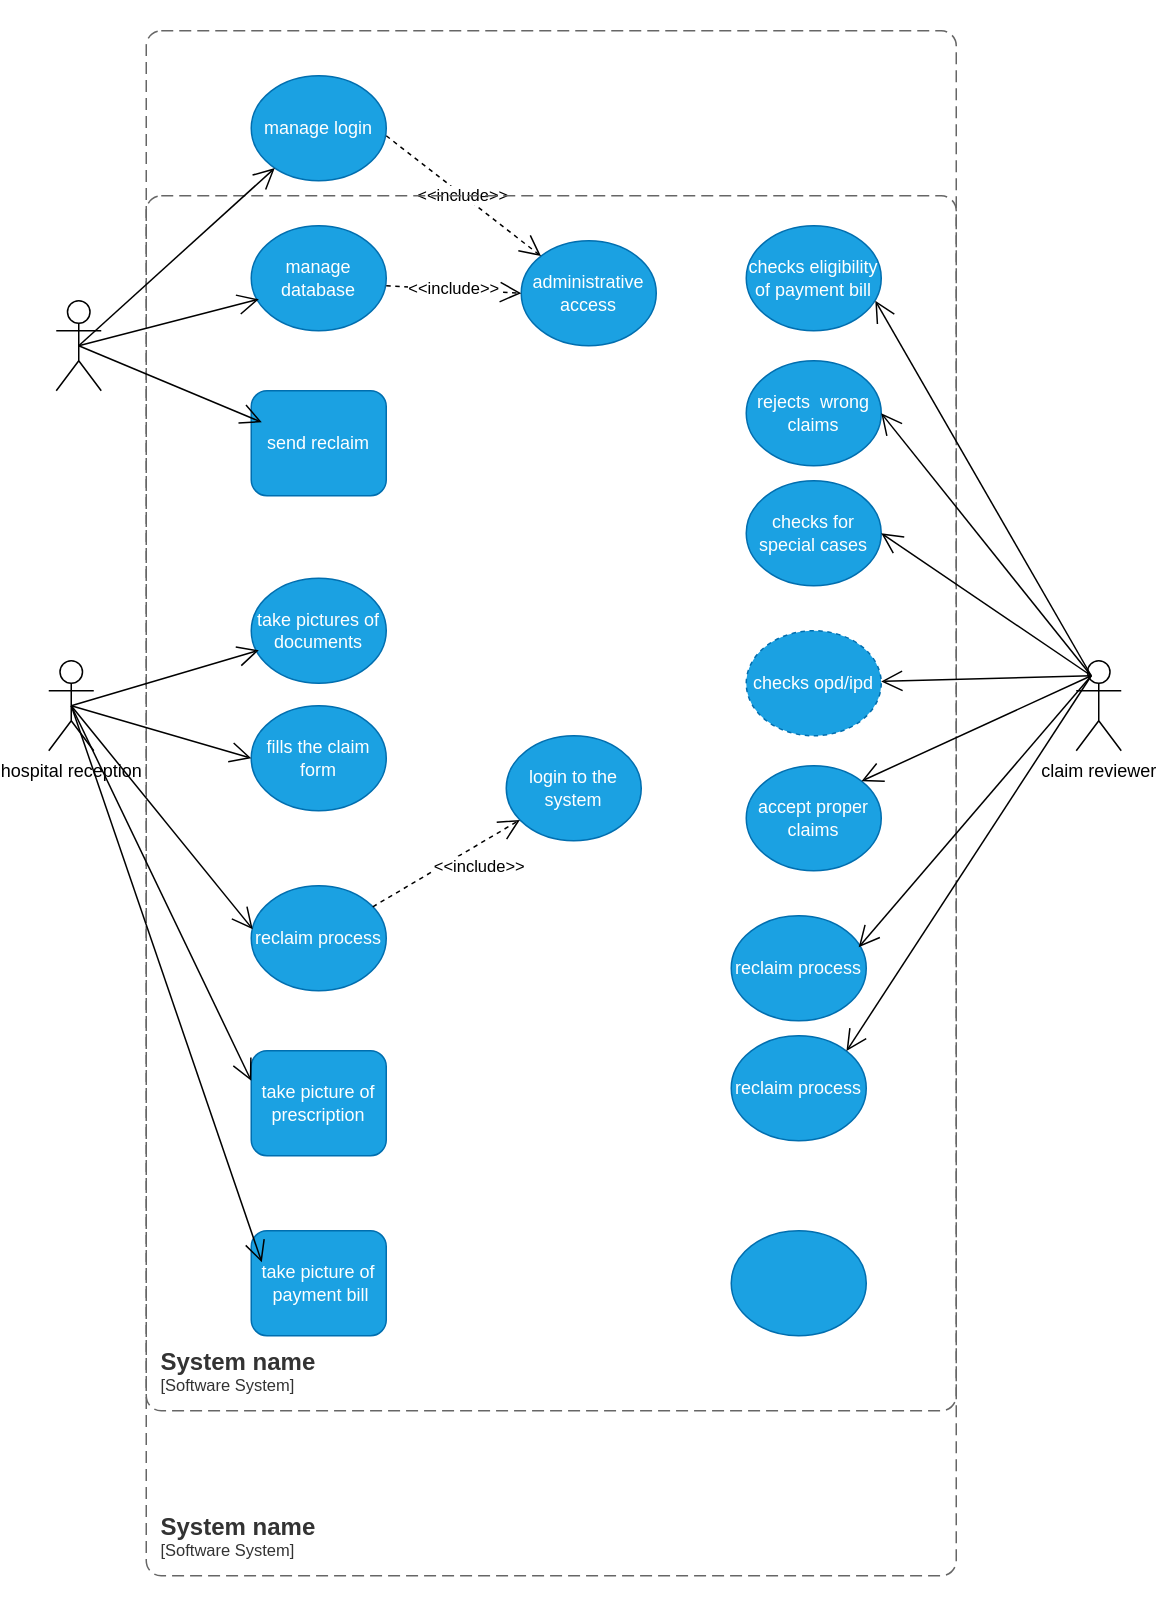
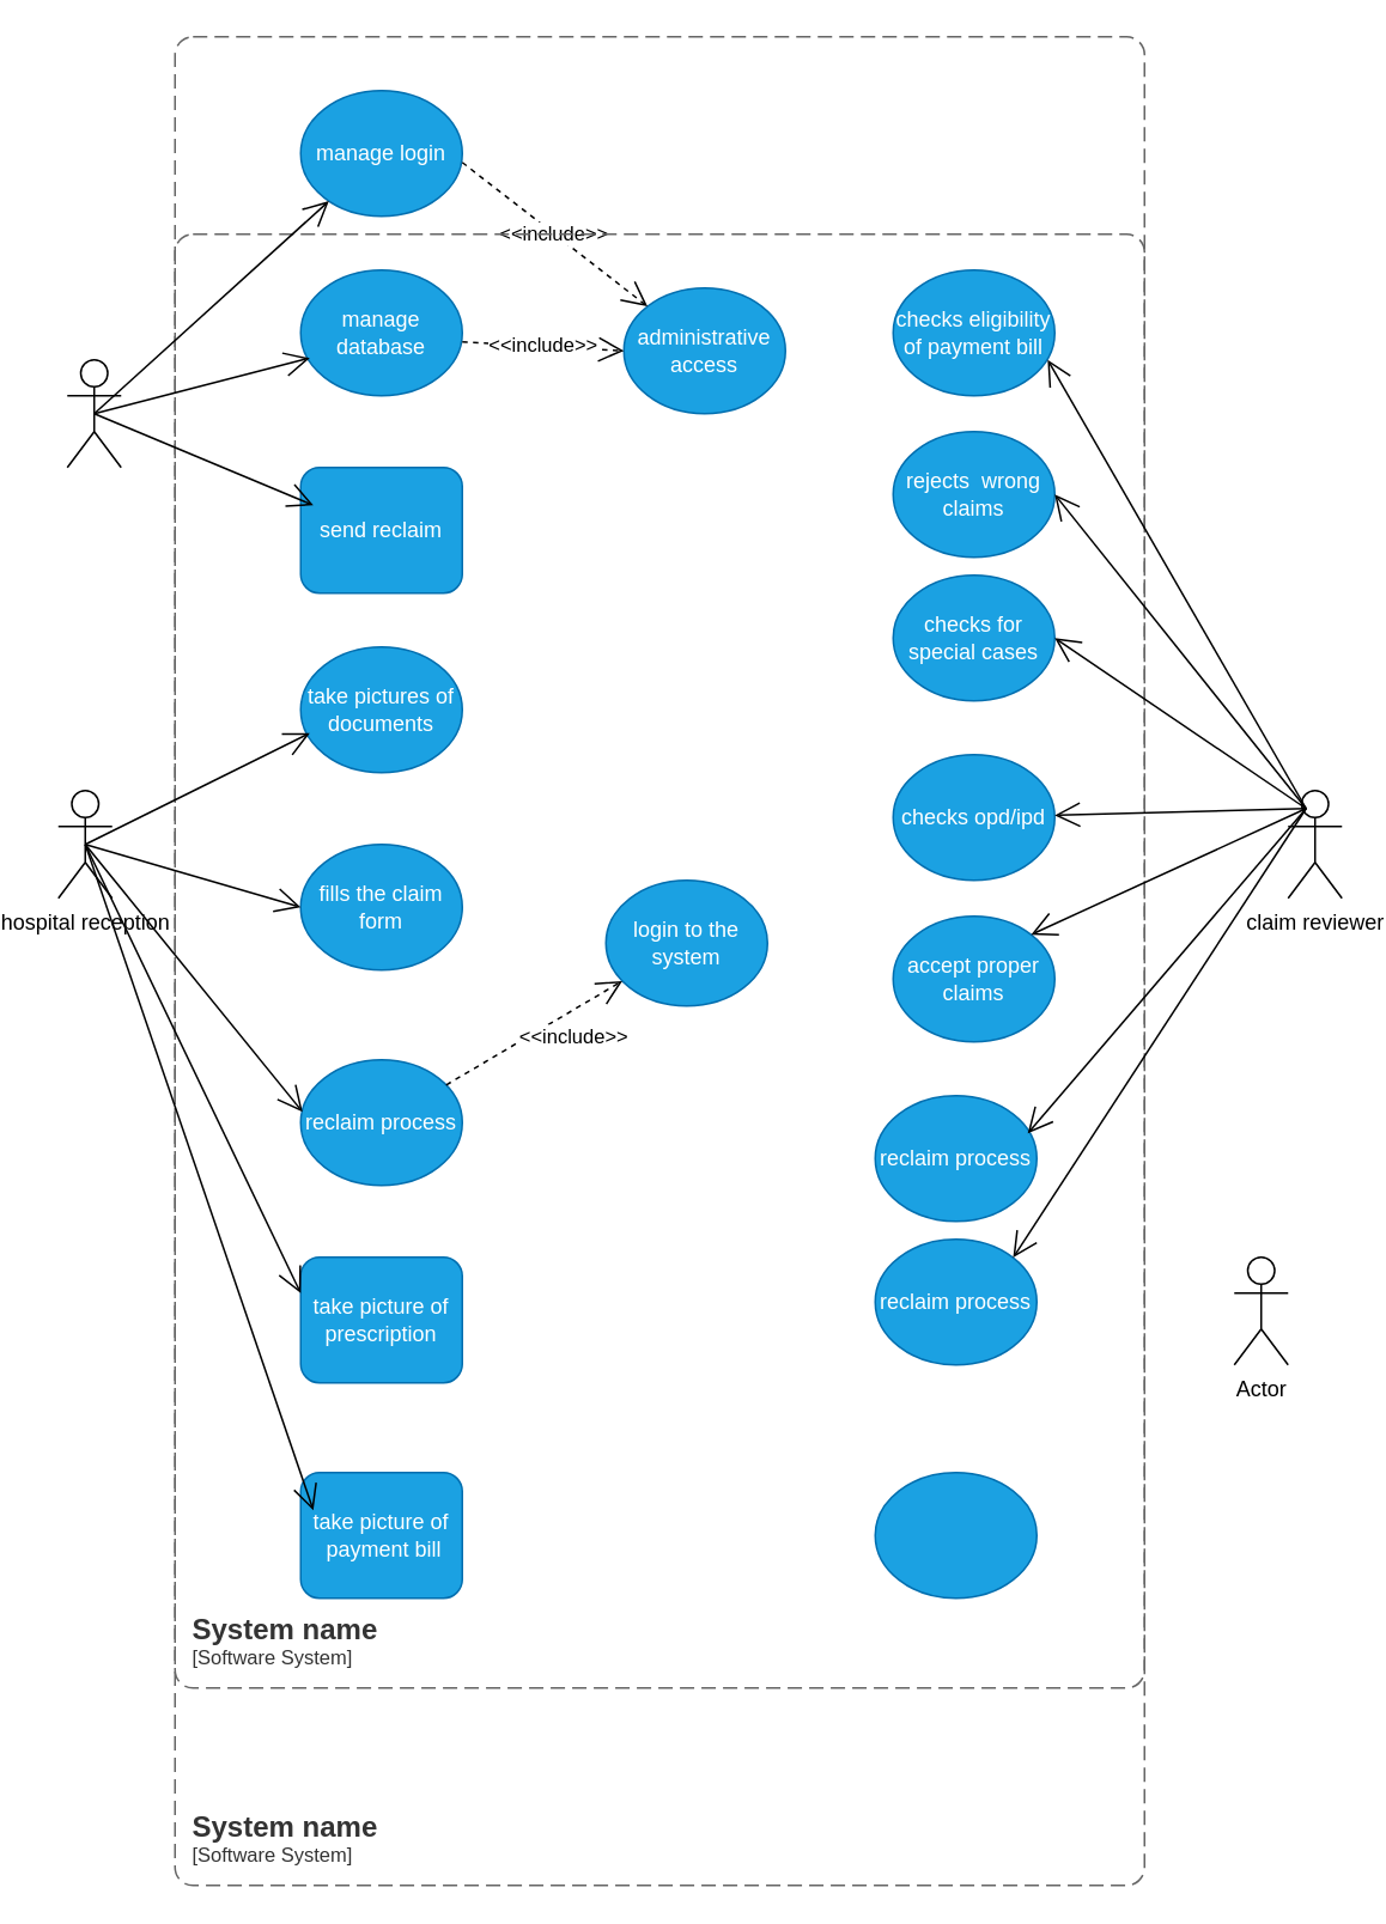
  <mxCell id="0" />
  <mxCell id="1" parent="0" />
  <mxCell id="2" value="&lt;font style=&quot;font-size: 16px&quot;&gt;&lt;b&gt;&lt;div style=&quot;text-align: left&quot;&gt;System name&lt;/div&gt;&lt;/b&gt;&lt;/font&gt;&lt;div style=&quot;text-align: left&quot;&gt;[Software System]&lt;/div&gt;" style="rounded=1;fontSize=11;whiteSpace=wrap;html=1;dashed=1;arcSize=20;fillColor=none;strokeColor=#666666;fontColor=#333333;labelBackgroundColor=none;align=left;verticalAlign=bottom;labelBorderColor=none;spacingTop=0;spacing=10;dashPattern=8 4;metaEdit=1;rotatable=0;perimeter=rectanglePerimeter;noLabel=0;labelPadding=0;allowArrows=0;connectable=0;expand=0;recursiveResize=0;editable=1;pointerEvents=0;absoluteArcSize=1;points=[[0.25,0,0],[0.5,0,0],[0.75,0,0],[1,0.25,0],[1,0.5,0],[1,0.75,0],[0.75,1,0],[0.5,1,0],[0.25,1,0],[0,0.75,0],[0,0.5,0],[0,0.25,0]];" parent="1" vertex="1"><mxGeometry x="85" y="20" width="540" height="920" as="geometry" /></mxCell>
  <mxCell id="3" value="" style="shape=umlActor;verticalLabelPosition=bottom;verticalAlign=top;html=1;" parent="1" vertex="1"><mxGeometry x="25" y="200" width="30" height="60" as="geometry" /></mxCell>
  <mxCell id="4" value="hospital reception" style="shape=umlActor;verticalLabelPosition=bottom;verticalAlign=top;html=1;" parent="1" vertex="1"><mxGeometry x="20" y="440" width="30" height="60" as="geometry" /></mxCell>
  <mxCell id="5" value="claim reviewer" style="shape=umlActor;verticalLabelPosition=bottom;verticalAlign=top;html=1;" parent="1" vertex="1"><mxGeometry x="705" y="440" width="30" height="60" as="geometry" /></mxCell>
  <mxCell id="6" value="manage database" style="ellipse;whiteSpace=wrap;html=1;fillColor=#1ba1e2;fontColor=#ffffff;strokeColor=#006EAF;" parent="1" vertex="1"><mxGeometry x="155" y="150" width="90" height="70" as="geometry" /></mxCell>
  <mxCell id="7" value="send reclaim" style="whiteSpace=wrap;html=1;fillColor=#1ba1e2;fontColor=#ffffff;strokeColor=#006EAF;rounded=1;" parent="1" vertex="1"><mxGeometry x="155" y="260" width="90" height="70" as="geometry" /></mxCell>
  <mxCell id="8" value="manage login" style="ellipse;whiteSpace=wrap;html=1;fillColor=#1ba1e2;fontColor=#ffffff;strokeColor=#006EAF;" parent="1" vertex="1"><mxGeometry x="155" y="50" width="90" height="70" as="geometry" /></mxCell>
  <mxCell id="9" value="take picture of prescription" style="whiteSpace=wrap;html=1;fillColor=#1ba1e2;fontColor=#ffffff;strokeColor=#006EAF;rounded=1;" parent="1" vertex="1"><mxGeometry x="155" y="700" width="90" height="70" as="geometry" /></mxCell>
- <mxCell id="10" value="take pictures of documents" style="ellipse;whiteSpace=wrap;html=1;fillColor=#1ba1e2;fontColor=#ffffff;strokeColor=#006EAF;" parent="1" vertex="1"><mxGeometry x="155" y="385" width="90" height="70" as="geometry" /></mxCell>
+ <mxCell id="10" value="take pictures of documents" style="ellipse;whiteSpace=wrap;html=1;fillColor=#1ba1e2;fontColor=#ffffff;strokeColor=#006EAF;" parent="1" vertex="1"><mxGeometry x="155" y="360" width="90" height="70" as="geometry" /></mxCell>
  <mxCell id="11" value="take picture of &amp;nbsp;payment bill" style="whiteSpace=wrap;html=1;fillColor=#1ba1e2;fontColor=#ffffff;strokeColor=#006EAF;rounded=1;" parent="1" vertex="1"><mxGeometry x="155" y="820" width="90" height="70" as="geometry" /></mxCell>
  <mxCell id="12" value="reclaim process" style="ellipse;whiteSpace=wrap;html=1;fillColor=#1ba1e2;fontColor=#ffffff;strokeColor=#006EAF;" parent="1" vertex="1"><mxGeometry x="155" y="590" width="90" height="70" as="geometry" /></mxCell>
  <mxCell id="13" value="fills the claim form" style="ellipse;whiteSpace=wrap;html=1;fillColor=#1ba1e2;fontColor=#ffffff;strokeColor=#006EAF;" parent="1" vertex="1"><mxGeometry x="155" y="470" width="90" height="70" as="geometry" /></mxCell>
  <mxCell id="14" value="login to the system" style="ellipse;whiteSpace=wrap;html=1;fillColor=#1ba1e2;fontColor=#ffffff;strokeColor=#006EAF;" parent="1" vertex="1"><mxGeometry x="325" y="490" width="90" height="70" as="geometry" /></mxCell>
- <mxCell id="15" value="checks opd/ipd" style="ellipse;whiteSpace=wrap;html=1;fillColor=#1ba1e2;fontColor=#ffffff;strokeColor=#006EAF;dashed=1;" parent="1" vertex="1"><mxGeometry x="485" y="420" width="90" height="70" as="geometry" /></mxCell>
+ <mxCell id="15" value="checks opd/ipd" style="ellipse;whiteSpace=wrap;html=1;fillColor=#1ba1e2;fontColor=#ffffff;strokeColor=#006EAF;" parent="1" vertex="1"><mxGeometry x="485" y="420" width="90" height="70" as="geometry" /></mxCell>
  <mxCell id="16" value="checks eligibility of payment bill" style="ellipse;whiteSpace=wrap;html=1;fillColor=#1ba1e2;fontColor=#ffffff;strokeColor=#006EAF;" parent="1" vertex="1"><mxGeometry x="485" y="150" width="90" height="70" as="geometry" /></mxCell>
  <mxCell id="17" value="administrative access" style="ellipse;whiteSpace=wrap;html=1;fillColor=#1ba1e2;fontColor=#ffffff;strokeColor=#006EAF;" parent="1" vertex="1"><mxGeometry x="335" y="160" width="90" height="70" as="geometry" /></mxCell>
  <mxCell id="18" value="rejects &amp;nbsp;wrong claims" style="ellipse;whiteSpace=wrap;html=1;fillColor=#1ba1e2;fontColor=#ffffff;strokeColor=#006EAF;" parent="1" vertex="1"><mxGeometry x="485" y="240" width="90" height="70" as="geometry" /></mxCell>
  <mxCell id="19" value="accept proper claims" style="ellipse;whiteSpace=wrap;html=1;fillColor=#1ba1e2;fontColor=#ffffff;strokeColor=#006EAF;" parent="1" vertex="1"><mxGeometry x="485" y="510" width="90" height="70" as="geometry" /></mxCell>
  <mxCell id="20" value="checks for special cases" style="ellipse;whiteSpace=wrap;html=1;fillColor=#1ba1e2;fontColor=#ffffff;strokeColor=#006EAF;" parent="1" vertex="1"><mxGeometry x="485" y="320" width="90" height="70" as="geometry" /></mxCell>
+ <mxCell id="21" value="Actor" style="shape=umlActor;verticalLabelPosition=bottom;verticalAlign=top;html=1;outlineConnect=0;" vertex="1" parent="1"><mxGeometry x="675" y="700" width="30" height="60" as="geometry" /></mxCell>
  <mxCell id="22" value="reclaim process" style="ellipse;whiteSpace=wrap;html=1;fillColor=#1ba1e2;fontColor=#ffffff;strokeColor=#006EAF;" vertex="1" parent="1"><mxGeometry x="475" y="610" width="90" height="70" as="geometry" /></mxCell>
  <mxCell id="23" value="reclaim process" style="ellipse;whiteSpace=wrap;html=1;fillColor=#1ba1e2;fontColor=#ffffff;strokeColor=#006EAF;" vertex="1" parent="1"><mxGeometry x="475" y="690" width="90" height="70" as="geometry" /></mxCell>
  <mxCell id="24" value="" style="ellipse;whiteSpace=wrap;html=1;fillColor=#1ba1e2;fontColor=#ffffff;strokeColor=#006EAF;" vertex="1" parent="1"><mxGeometry x="475" y="820" width="90" height="70" as="geometry" /></mxCell>
  <mxCell id="25" value="&amp;lt;&amp;lt;include&amp;gt;&amp;gt;" style="endArrow=open;endSize=12;dashed=1;html=1;rounded=0;" edge="1" parent="1" target="17"><mxGeometry width="160" relative="1" as="geometry"><mxPoint x="245" y="90" as="sourcePoint" /><mxPoint x="405" y="90" as="targetPoint" /></mxGeometry></mxCell>
  <mxCell id="26" value="&amp;lt;&amp;lt;include&amp;gt;&amp;gt;" style="endArrow=open;endSize=12;dashed=1;html=1;rounded=0;entryX=0;entryY=0.5;entryDx=0;entryDy=0;" edge="1" parent="1" target="17"><mxGeometry width="160" relative="1" as="geometry"><mxPoint x="245" y="190" as="sourcePoint" /><mxPoint x="348" y="270" as="targetPoint" /></mxGeometry></mxCell>
  <mxCell id="27" value="" style="endArrow=open;endFill=1;endSize=12;html=1;rounded=0;entryX=0;entryY=0.5;entryDx=0;entryDy=0;" edge="1" parent="1" target="13"><mxGeometry width="160" relative="1" as="geometry"><mxPoint x="35" y="470" as="sourcePoint" /><mxPoint x="195" y="470" as="targetPoint" /></mxGeometry></mxCell>
  <mxCell id="28" value="&lt;font style=&quot;font-size: 16px&quot;&gt;&lt;b&gt;&lt;div style=&quot;text-align: left&quot;&gt;System name&lt;/div&gt;&lt;/b&gt;&lt;/font&gt;&lt;div style=&quot;text-align: left&quot;&gt;[Software System]&lt;/div&gt;" style="rounded=1;fontSize=11;whiteSpace=wrap;html=1;dashed=1;arcSize=20;fillColor=none;strokeColor=#666666;fontColor=#333333;labelBackgroundColor=none;align=left;verticalAlign=bottom;labelBorderColor=none;spacingTop=0;spacing=10;dashPattern=8 4;metaEdit=1;rotatable=0;perimeter=rectanglePerimeter;noLabel=0;labelPadding=0;allowArrows=0;connectable=0;expand=0;recursiveResize=0;editable=1;pointerEvents=0;absoluteArcSize=1;points=[[0.25,0,0],[0.5,0,0],[0.75,0,0],[1,0.25,0],[1,0.5,0],[1,0.75,0],[0.75,1,0],[0.5,1,0],[0.25,1,0],[0,0.75,0],[0,0.5,0],[0,0.25,0]];" vertex="1" parent="1"><mxGeometry x="85" y="130" width="540" height="920" as="geometry" /></mxCell>
  <mxCell id="29" value="" style="endArrow=open;endFill=1;endSize=12;html=1;rounded=0;entryX=0.011;entryY=0.414;entryDx=0;entryDy=0;entryPerimeter=0;" edge="1" parent="1" target="12"><mxGeometry width="160" relative="1" as="geometry"><mxPoint x="35" y="470" as="sourcePoint" /><mxPoint x="195" y="470" as="targetPoint" /></mxGeometry></mxCell>
  <mxCell id="30" value="" style="endArrow=open;endFill=1;endSize=12;html=1;rounded=0;entryX=0;entryY=0.286;entryDx=0;entryDy=0;entryPerimeter=0;" edge="1" parent="1" target="9"><mxGeometry width="160" relative="1" as="geometry"><mxPoint x="35" y="470" as="sourcePoint" /><mxPoint x="195" y="470" as="targetPoint" /></mxGeometry></mxCell>
  <mxCell id="31" value="" style="endArrow=open;endFill=1;endSize=12;html=1;rounded=0;entryX=0.078;entryY=0.3;entryDx=0;entryDy=0;entryPerimeter=0;" edge="1" parent="1" target="11"><mxGeometry width="160" relative="1" as="geometry"><mxPoint x="35" y="470" as="sourcePoint" /><mxPoint x="195" y="470" as="targetPoint" /></mxGeometry></mxCell>
  <mxCell id="32" value="" style="endArrow=open;endFill=1;endSize=12;html=1;rounded=0;entryX=0.056;entryY=0.686;entryDx=0;entryDy=0;entryPerimeter=0;" edge="1" parent="1" target="10"><mxGeometry width="160" relative="1" as="geometry"><mxPoint x="35" y="470" as="sourcePoint" /><mxPoint x="195" y="470" as="targetPoint" /></mxGeometry></mxCell>
  <mxCell id="33" value="" style="endArrow=open;endFill=1;endSize=12;html=1;rounded=0;entryX=0.056;entryY=0.7;entryDx=0;entryDy=0;entryPerimeter=0;exitX=0.5;exitY=0.5;exitDx=0;exitDy=0;exitPerimeter=0;" edge="1" parent="1" source="3" target="6"><mxGeometry width="160" relative="1" as="geometry"><mxPoint x="45" y="230" as="sourcePoint" /><mxPoint x="205" y="230" as="targetPoint" /></mxGeometry></mxCell>
  <mxCell id="34" value="" style="endArrow=open;endFill=1;endSize=12;html=1;rounded=0;exitX=0.5;exitY=0.5;exitDx=0;exitDy=0;exitPerimeter=0;" edge="1" parent="1" source="3" target="8"><mxGeometry width="160" relative="1" as="geometry"><mxPoint x="45" y="230" as="sourcePoint" /><mxPoint x="205" y="230" as="targetPoint" /></mxGeometry></mxCell>
  <mxCell id="35" value="" style="endArrow=open;endFill=1;endSize=12;html=1;rounded=0;entryX=0.078;entryY=0.3;entryDx=0;entryDy=0;entryPerimeter=0;exitX=0.5;exitY=0.5;exitDx=0;exitDy=0;exitPerimeter=0;" edge="1" parent="1" source="3" target="7"><mxGeometry width="160" relative="1" as="geometry"><mxPoint x="45" y="230" as="sourcePoint" /><mxPoint x="205" y="230" as="targetPoint" /></mxGeometry></mxCell>
  <mxCell id="36" value="" style="endArrow=open;endFill=1;endSize=12;html=1;rounded=0;entryX=0.956;entryY=0.714;entryDx=0;entryDy=0;entryPerimeter=0;" edge="1" parent="1" target="16"><mxGeometry width="160" relative="1" as="geometry"><mxPoint x="715" y="450" as="sourcePoint" /><mxPoint x="875" y="450" as="targetPoint" /></mxGeometry></mxCell>
  <mxCell id="37" value="" style="endArrow=open;endFill=1;endSize=12;html=1;rounded=0;entryX=1;entryY=0.5;entryDx=0;entryDy=0;" edge="1" parent="1" target="18"><mxGeometry width="160" relative="1" as="geometry"><mxPoint x="715" y="450" as="sourcePoint" /><mxPoint x="875" y="450" as="targetPoint" /></mxGeometry></mxCell>
  <mxCell id="38" value="" style="endArrow=open;endFill=1;endSize=12;html=1;rounded=0;entryX=1;entryY=0.5;entryDx=0;entryDy=0;" edge="1" parent="1" target="20"><mxGeometry width="160" relative="1" as="geometry"><mxPoint x="715" y="450" as="sourcePoint" /><mxPoint x="875" y="450" as="targetPoint" /></mxGeometry></mxCell>
  <mxCell id="39" value="" style="endArrow=open;endFill=1;endSize=12;html=1;rounded=0;" edge="1" parent="1" target="15"><mxGeometry width="160" relative="1" as="geometry"><mxPoint x="715" y="450" as="sourcePoint" /><mxPoint x="875" y="450" as="targetPoint" /></mxGeometry></mxCell>
  <mxCell id="40" value="" style="endArrow=open;endFill=1;endSize=12;html=1;rounded=0;entryX=1;entryY=0;entryDx=0;entryDy=0;" edge="1" parent="1" target="19"><mxGeometry width="160" relative="1" as="geometry"><mxPoint x="715" y="450" as="sourcePoint" /><mxPoint x="875" y="450" as="targetPoint" /></mxGeometry></mxCell>
  <mxCell id="41" value="" style="endArrow=open;endFill=1;endSize=12;html=1;rounded=0;entryX=0.944;entryY=0.3;entryDx=0;entryDy=0;entryPerimeter=0;" edge="1" parent="1" target="22"><mxGeometry width="160" relative="1" as="geometry"><mxPoint x="715" y="450" as="sourcePoint" /><mxPoint x="875" y="450" as="targetPoint" /></mxGeometry></mxCell>
  <mxCell id="42" value="" style="endArrow=open;endFill=1;endSize=12;html=1;rounded=0;entryX=1;entryY=0;entryDx=0;entryDy=0;" edge="1" parent="1" target="23"><mxGeometry width="160" relative="1" as="geometry"><mxPoint x="715" y="450" as="sourcePoint" /><mxPoint x="875" y="450" as="targetPoint" /></mxGeometry></mxCell>
  <mxCell id="43" value="&amp;lt;&amp;lt;include&amp;gt;&amp;gt;" style="endArrow=open;endSize=12;dashed=1;html=1;rounded=0;" edge="1" parent="1" source="12" target="14"><mxGeometry x="0.336" y="-13" width="160" relative="1" as="geometry"><mxPoint x="235.02" y="609.98" as="sourcePoint" /><mxPoint x="343.02" y="552.98" as="targetPoint" /><mxPoint x="-1" as="offset" /></mxGeometry></mxCell>
